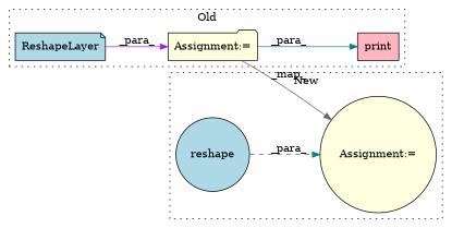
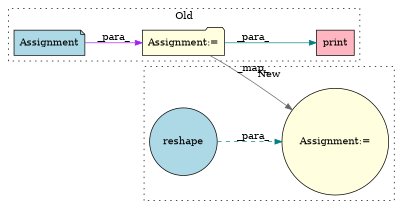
  digraph {
    rankdir=LR
    fontname="DejaVu Serif"
    node [a=32 l=1 shape=circle style=filled fillcolor=lightblue fontname="DejaVu Serif"]
    edge [color=teal style=solid fontname="DejaVu Serif"]
-   n1 [l="13,1" label=ReshapeLayer s="8311,8359" shape=note]
+   n1 [l="13,1" label=Assignment s="8311,8359" shape=note]
    n2 [l="6,1" label=print s="8366,8394" shape=box fillcolor=lightpink]
    n3 [a=7 label="Assignment:=" s=8310 shape=folder fillcolor=lightyellow]
    n4 [l="8,1" label=reshape s="9024,9072"]
    n5 [a=7 label="Assignment:=" s=9012 fillcolor=lightyellow]
    subgraph cluster_1 {
      label=Old
      style=dotted
      n1
      n2
      n3
    }
    subgraph cluster_2 {
      label=New
      style=dotted
      n4
      n5
    }
    n1 -> n3 [label=_para_ color=purple]
    n3 -> n2 [label=_para_]
    n3 -> n5 [label=_map_ color=gray40]
    n4 -> n5 [label=_para_ style=dashed]
  }
